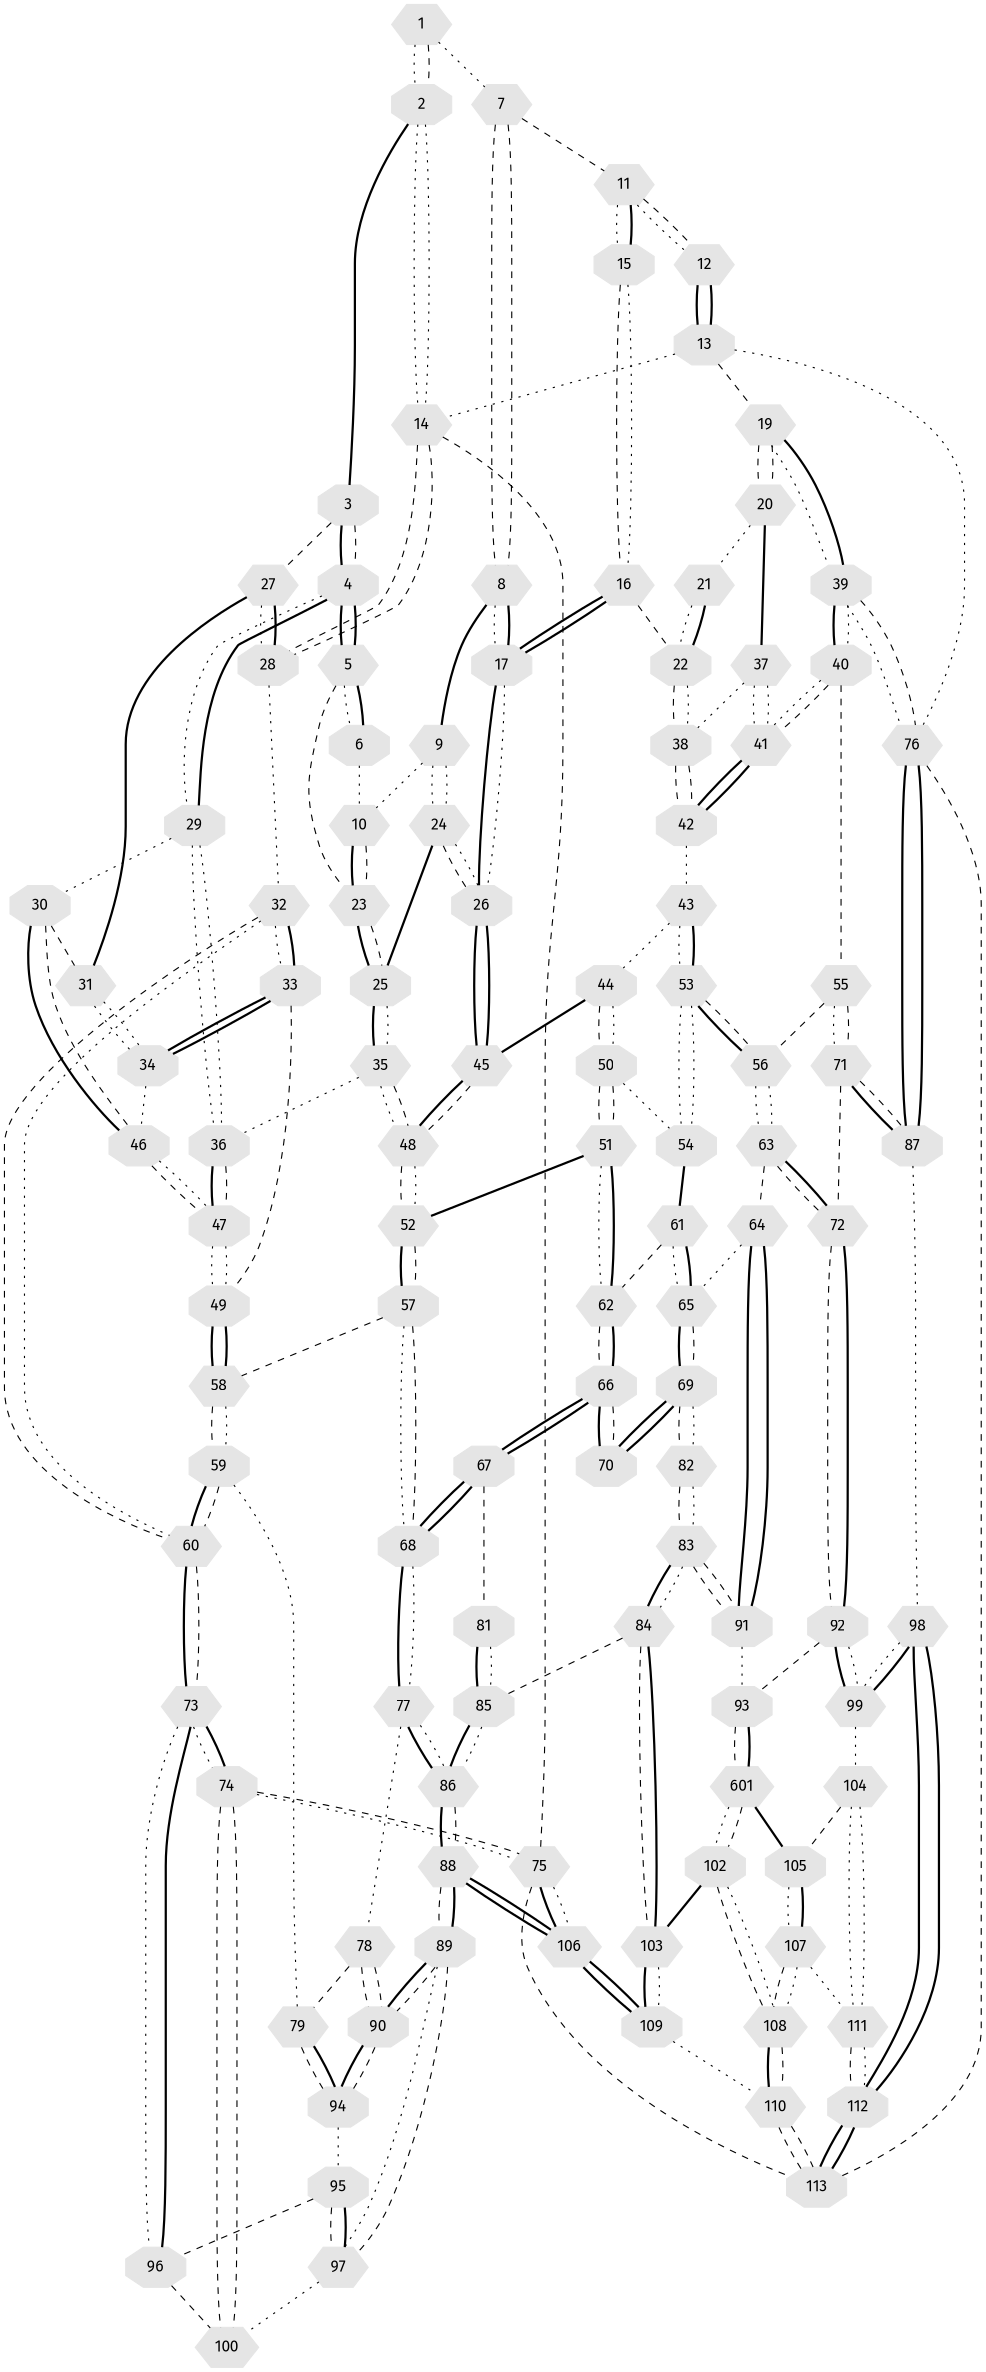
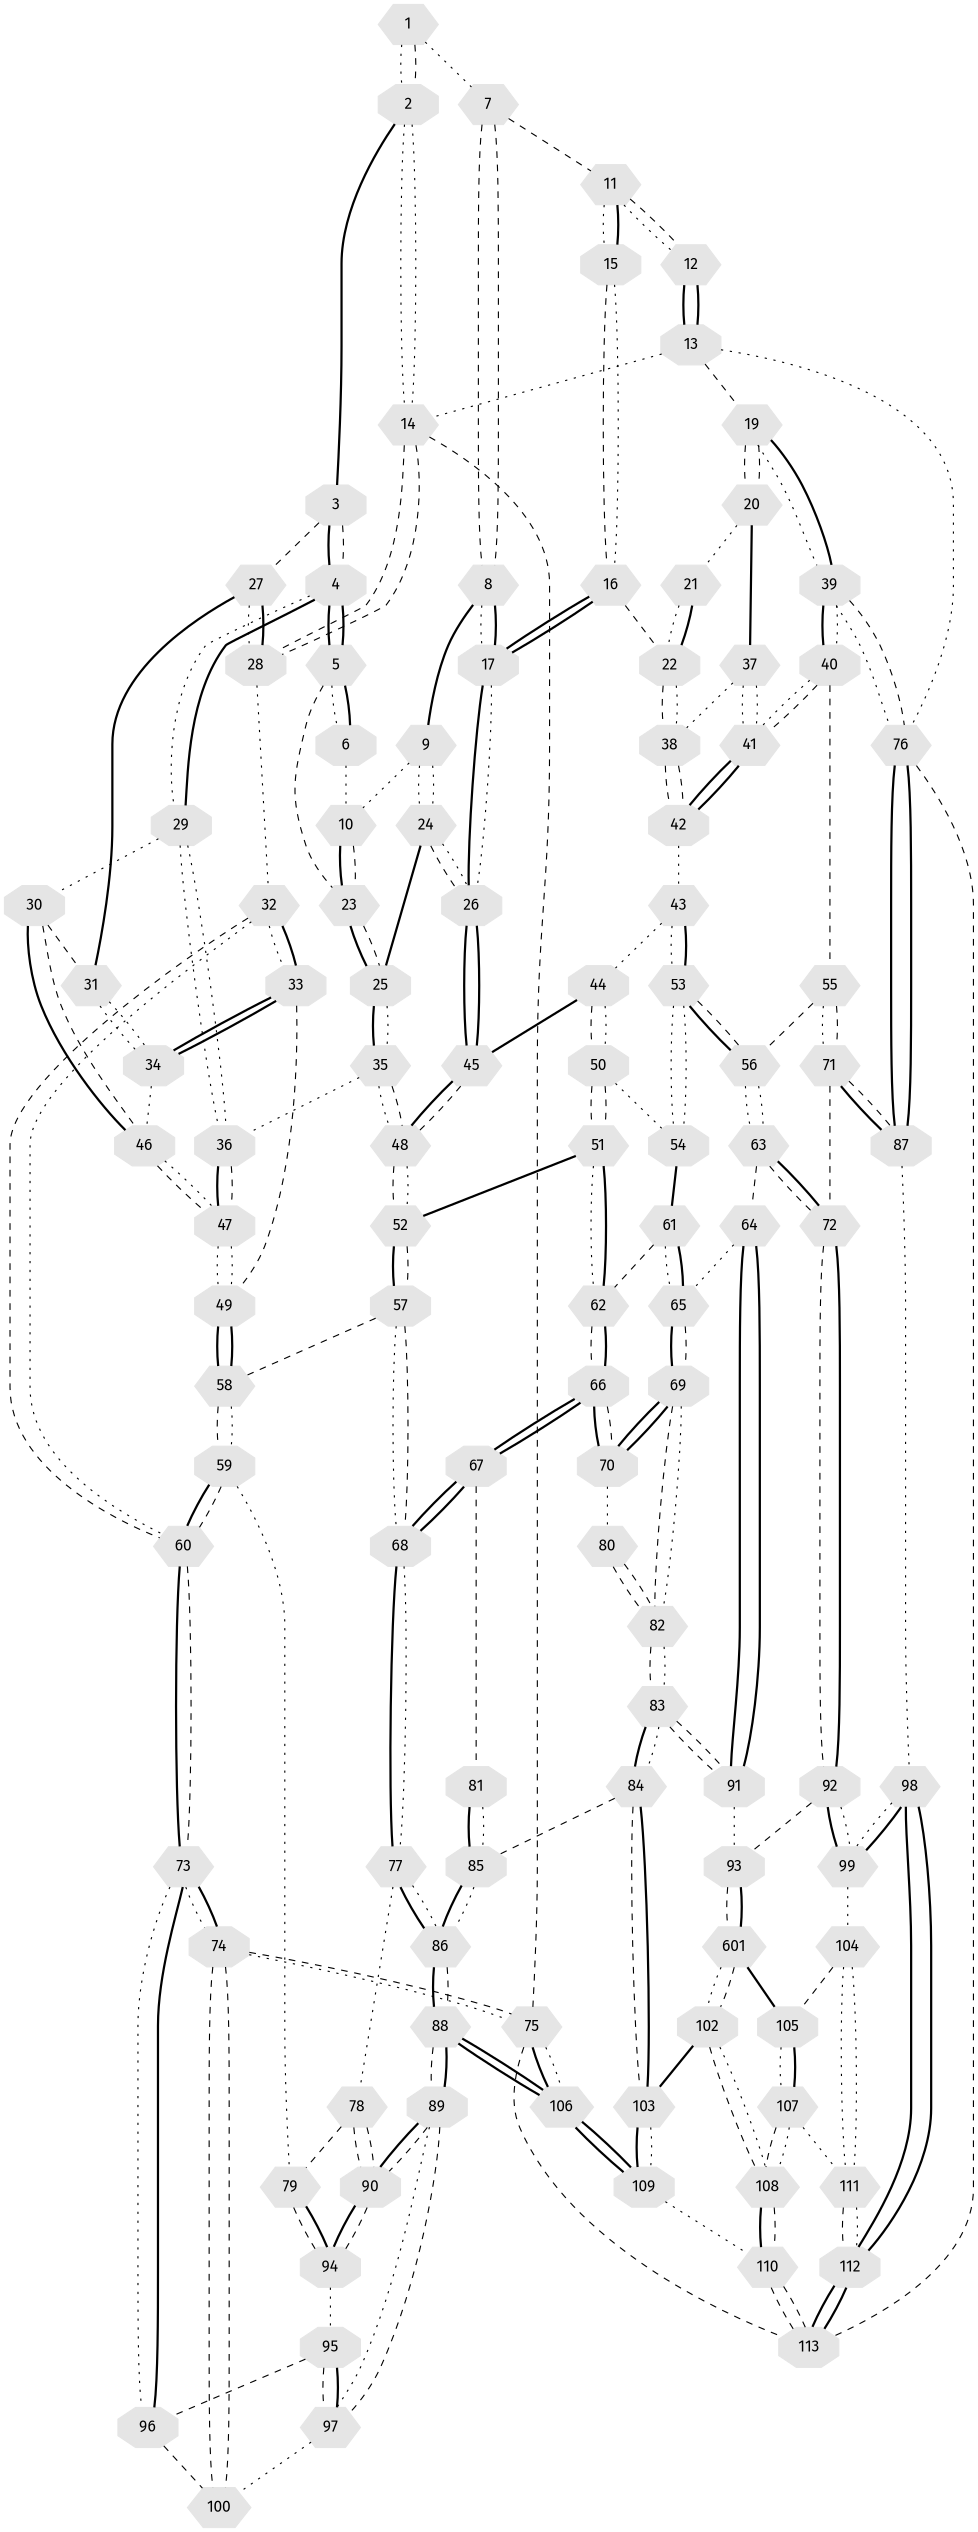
  graph {
    fontname="Fira Sans"
    node [color=gray90 fontname="Fira Sans" shape=hexagon style=filled]
    edge [fontname="Fira Sans" style=bold]
    2 [shape=octagon]
    1
    7
    3 [shape=octagon]
    14
    8
    11
    4 [shape=octagon]
    27
    28 [shape=octagon]
    75
    5
    29 [shape=octagon]
    31
    6 [shape=octagon]
    23
    30 [shape=octagon]
    36 [shape=octagon]
    10
    25 [shape=octagon]
    9
    17 [shape=octagon]
    12
    15 [shape=octagon]
    24
    26 [shape=octagon]
    13 [shape=octagon]
    16
    19
    76
    20
    39 [shape=octagon]
    87 [shape=octagon]
    113 [shape=octagon]
    32
    106
    22 [shape=octagon]
    38 [shape=octagon]
    45
    21
    37
    40 [shape=octagon]
    41
    42 [shape=octagon]
    35
    48
    34 [shape=octagon]
    33 [shape=octagon]
    60
    46 [shape=octagon]
    47 [shape=octagon]
    49 [shape=octagon]
    73
    58
    52
    43
    55
    56
    71
    44 [shape=octagon]
    53
    50 [shape=octagon]
    54 [shape=octagon]
    51
    57 [shape=octagon]
    59 [shape=octagon]
    62
    61
    66 [shape=octagon]
    68 [shape=octagon]
    63
    65
    72
    64
    77
    79
    94 [shape=octagon]
    74 [shape=octagon]
    96 [shape=octagon]
    69 [shape=octagon]
    67 [shape=octagon]
    70 [shape=octagon]
    91 [shape=octagon]
    92 [shape=octagon]
    93 [shape=octagon]
    82
    81 [shape=octagon]
+   80
    85 [shape=octagon]
    78
    86
    83
    98
    99
    100
    109 [shape=octagon]
    90 [shape=octagon]
    88
    95 [shape=octagon]
    84
    103
    89 [shape=octagon]
    112 [shape=octagon]
    97
    n105 [label=601]
    104
    102 [shape=octagon]
    105 [shape=octagon]
    111
    108
    107
    110
    2 -- 3
    2 -- 14 [style=dotted]
    2 -- 14 [style=dotted]
    1 -- 2 [style=dotted]
    1 -- 2 [style=dashed]
    1 -- 7 [style=dotted]
    7 -- 8 [style=dashed]
    7 -- 8 [style=dashed]
    7 -- 11 [style=dashed]
    3 -- 4
    3 -- 4 [style=dashed]
    3 -- 27 [style=dashed]
    14 -- 28 [style=dashed]
    14 -- 28 [style=dashed]
    14 -- 75 [style=dashed]
    8 -- 9
    8 -- 17 [style=dotted]
    8 -- 17
    11 -- 12 [style=dotted]
    11 -- 12 [style=dashed]
    11 -- 15 [style=dotted]
    11 -- 15
    4 -- 5
    4 -- 5
    4 -- 29 [style=dotted]
    4 -- 29
    27 -- 28 [style=dotted]
    27 -- 28
    27 -- 31
    28 -- 32 [style=dotted]
    75 -- 113 [style=dashed]
    75 -- 106
    75 -- 106 [style=dotted]
    5 -- 6 [style=dotted]
    5 -- 6
    5 -- 23 [style=dashed]
    29 -- 30 [style=dotted]
    29 -- 36 [style=dotted]
    29 -- 36 [style=dotted]
    31 -- 34 [style=dotted]
    31 -- 34 [style=dotted]
    6 -- 10 [style=dotted]
    23 -- 25
    23 -- 25 [style=dashed]
    30 -- 31 [style=dashed]
    30 -- 46
    30 -- 46 [style=dashed]
    36 -- 47
    36 -- 47 [style=dashed]
    10 -- 23
    10 -- 23 [style=dashed]
    25 -- 35
    25 -- 35 [style=dotted]
    9 -- 10 [style=dotted]
    9 -- 24 [style=dotted]
    9 -- 24 [style=dotted]
    17 -- 26
    17 -- 26 [style=dotted]
    12 -- 13
    12 -- 13
    15 -- 16 [style=dashed]
    15 -- 16 [style=dotted]
    24 -- 25
    24 -- 26 [style=dashed]
    24 -- 26 [style=dotted]
    26 -- 45
    26 -- 45
    13 -- 14 [style=dotted]
    13 -- 19 [style=dashed]
    13 -- 76 [style=dotted]
    16 -- 17
    16 -- 17
    16 -- 22 [style=dashed]
    19 -- 20 [style=dashed]
    19 -- 20 [style=dashed]
    19 -- 39 [style=dotted]
    19 -- 39
    76 -- 87
    76 -- 87
    76 -- 113 [style=dashed]
    20 -- 21 [style=dotted]
    20 -- 37
    39 -- 76 [style=dotted]
    39 -- 76 [style=dashed]
    39 -- 40
    39 -- 40 [style=dotted]
    87 -- 98 [style=dotted]
    32 -- 33 [style=dotted]
    32 -- 33
    32 -- 60 [style=dashed]
    32 -- 60 [style=dotted]
    106 -- 109
    106 -- 109
    22 -- 38 [style=dashed]
    22 -- 38 [style=dotted]
    38 -- 42 [style=dashed]
    38 -- 42 [style=dashed]
    45 -- 48
    45 -- 48 [style=dashed]
    21 -- 22 [style=dotted]
    21 -- 22
    37 -- 38 [style=dotted]
    37 -- 41 [style=dotted]
    37 -- 41 [style=dotted]
    40 -- 41 [style=dotted]
    40 -- 41 [style=dashed]
    40 -- 55 [style=dashed]
    41 -- 42
    41 -- 42
    42 -- 43 [style=dotted]
    35 -- 36 [style=dotted]
    35 -- 48 [style=dotted]
    35 -- 48 [style=dashed]
    48 -- 52 [style=dashed]
    48 -- 52 [style=dotted]
    34 -- 46 [style=dotted]
    33 -- 34
    33 -- 34
    33 -- 49 [style=dashed]
    60 -- 73
    60 -- 73 [style=dashed]
    46 -- 47 [style=dashed]
    46 -- 47 [style=dotted]
    47 -- 49 [style=dotted]
    47 -- 49 [style=dotted]
    49 -- 58
    49 -- 58
    73 -- 74 [style=dotted]
    73 -- 74
    73 -- 96 [style=dotted]
    73 -- 96
    58 -- 59 [style=dashed]
    58 -- 59 [style=dotted]
    52 -- 57
    52 -- 57 [style=dashed]
    43 -- 44 [style=dotted]
    43 -- 53 [style=dotted]
    43 -- 53
    55 -- 56 [style=dashed]
    55 -- 71 [style=dotted]
    55 -- 71 [style=dashed]
    56 -- 63 [style=dotted]
    56 -- 63 [style=dotted]
    71 -- 87
    71 -- 87 [style=dashed]
    71 -- 72 [style=dashed]
    44 -- 45
    44 -- 50 [style=dashed]
    44 -- 50 [style=dotted]
    53 -- 56
    53 -- 56 [style=dashed]
    53 -- 54 [style=dotted]
    53 -- 54 [style=dotted]
    50 -- 54 [style=dotted]
    50 -- 51 [style=dashed]
    50 -- 51 [style=dashed]
    54 -- 61
    51 -- 52
    51 -- 62 [style=dotted]
    51 -- 62
    57 -- 58 [style=dashed]
    57 -- 68 [style=dotted]
    57 -- 68 [style=dashed]
    59 -- 60
    59 -- 60 [style=dashed]
    59 -- 79 [style=dotted]
    62 -- 66 [style=dashed]
    62 -- 66
    61 -- 62 [style=dashed]
    61 -- 65 [style=dotted]
    61 -- 65
    66 -- 67
    66 -- 67
    66 -- 70
    66 -- 70 [style=dashed]
    68 -- 77
    68 -- 77 [style=dotted]
    63 -- 72 [style=dashed]
    63 -- 72
    63 -- 64 [style=dashed]
    65 -- 69
    65 -- 69 [style=dashed]
    72 -- 92 [style=dashed]
    72 -- 92
    64 -- 65 [style=dotted]
    64 -- 91
    64 -- 91
    77 -- 78 [style=dotted]
    77 -- 86
    77 -- 86 [style=dotted]
    79 -- 94 [style=dashed]
    79 -- 94
    94 -- 95 [style=dotted]
    74 -- 75 [style=dotted]
    74 -- 75 [style=dashed]
    74 -- 100 [style=dashed]
    74 -- 100 [style=dashed]
    96 -- 100 [style=dashed]
    69 -- 70
    69 -- 70
    69 -- 82 [style=dashed]
    69 -- 82 [style=dotted]
    67 -- 68
    67 -- 68
    67 -- 81 [style=dashed]
+   70 -- 80 [style=dotted]
    91 -- 93 [style=dotted]
    92 -- 93 [style=dashed]
    92 -- 99
    92 -- 99 [style=dotted]
    93 -- n105 [style=dashed]
    93 -- n105
    82 -- 83 [style=dashed]
    82 -- 83 [style=dotted]
    81 -- 85
    81 -- 85 [style=dotted]
+   80 -- 82 [style=dashed]
+   80 -- 82 [style=dashed]
    85 -- 86
    85 -- 86 [style=dotted]
    78 -- 79 [style=dashed]
    78 -- 90 [style=dashed]
    78 -- 90 [style=dashed]
    86 -- 88
    86 -- 88 [style=dashed]
    83 -- 91 [style=dashed]
    83 -- 91 [style=dashed]
    83 -- 84
    83 -- 84 [style=dotted]
    98 -- 99 [style=dotted]
    98 -- 99
    98 -- 112
    98 -- 112
    99 -- 104 [style=dotted]
    109 -- 110 [style=dotted]
    90 -- 94
    90 -- 94 [style=dashed]
    88 -- 106
    88 -- 106
    88 -- 89 [style=dashed]
    88 -- 89
    95 -- 96 [style=dashed]
    95 -- 97 [style=dashed]
    95 -- 97
    84 -- 85 [style=dashed]
    84 -- 103 [style=dashed]
    84 -- 103
    103 -- 109
    103 -- 109 [style=dotted]
    89 -- 90
    89 -- 90 [style=dashed]
    89 -- 97 [style=dotted]
    89 -- 97 [style=dashed]
    112 -- 113
    112 -- 113
    97 -- 100 [style=dotted]
    n105 -- 102 [style=dotted]
    n105 -- 102 [style=dashed]
    n105 -- 105
    104 -- 105 [style=dashed]
    104 -- 111 [style=dotted]
    104 -- 111 [style=dotted]
    102 -- 103
    102 -- 108 [style=dashed]
    102 -- 108 [style=dotted]
    105 -- 107 [style=dotted]
    105 -- 107
    111 -- 112 [style=dashed]
    111 -- 112 [style=dotted]
    108 -- 110
    108 -- 110 [style=dashed]
    107 -- 111 [style=dotted]
    107 -- 108 [style=dashed]
    107 -- 108 [style=dotted]
    110 -- 113 [style=dashed]
    110 -- 113 [style=dashed]
  }
